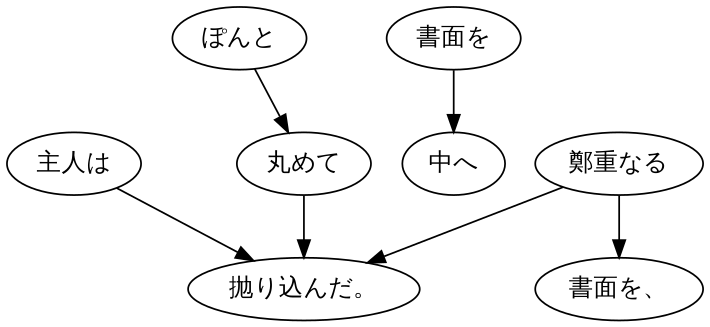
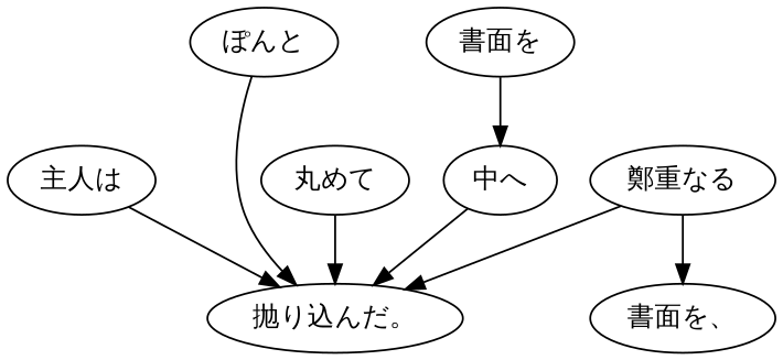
  digraph {
    fontname="Noto Serif"
    node [fontname="Noto Serif"]
    edge [fontname="Noto Serif"]
    n1 [label="主人は"]
    n2 [label="抛り込んだ。"]
    n3 [label="書面を、"]
    n4 [label="鄭重なる"]
    n5 [label="丸めて"]
    n6 [label="ぽんと"]
    n7 [label="書面を"]
    n8 [label="中へ"]
    n1 -> n2
    n4 -> n2
    n4 -> n3
    n5 -> n2
-   n6 -> n5
+   n6 -> n2
    n7 -> n8
+   n8 -> n2
  }
